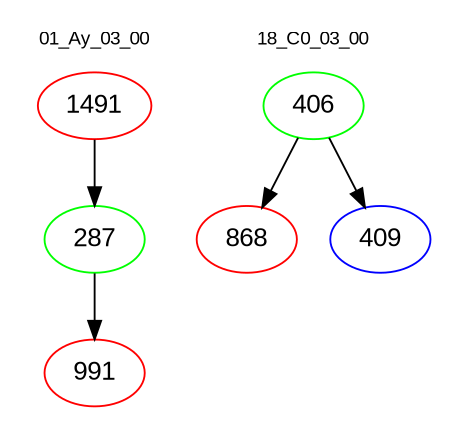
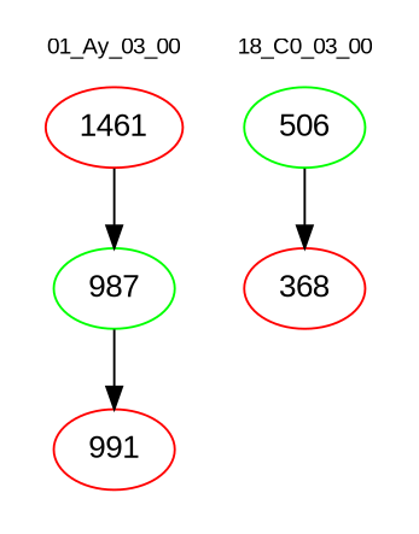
  digraph {
    fontname="Liberation Sans"
    node [color=red fontname="Liberation Sans"]
    edge [color=black fontname="Liberation Sans"]
-   n1 [color=green label=287]
+   n1 [color=green label=987]
    n2 [label=991]
-   n3 [label=1491]
-   n4 [color=green label=406]
-   n5 [label=868]
-   n6 [color=blue label=409]
+   n3 [label=1461]
+   n4 [color=green label=506]
+   n5 [label=368]
    subgraph cluster_1 {
      color=white
      fontsize=10
      label="01_Ay_03_00"
      n1
      n2
      n3
    }
    subgraph cluster_2 {
      color=white
      fontsize=10
      label="18_C0_03_00"
      n4
      n5
-     n6
    }
    n1 -> n2
    n3 -> n1
    n4 -> n5
-   n4 -> n6
  }
